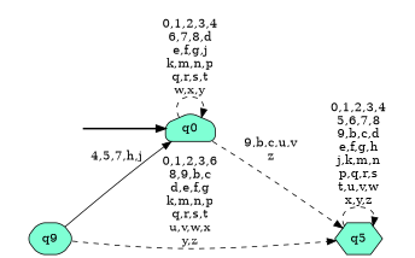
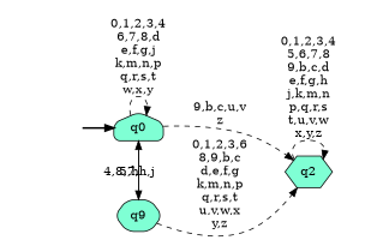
  digraph {
    rankdir=LR
    node [shape=hexagon style="rounded,filled" color=black fillcolor=aquamarine]
    edge [style=dashed]
    __start0 [height=0 shape=none style=invis width=0 color="" fillcolor=""]
    n2 [label=q0 shape=house]
    n3 [label=q9]
-   n4 [label=q5 style=filled]
+   n4 [label=q2 style=filled]
    subgraph cluster_1 {
      nodesep=0.15
      ranksep=0.15
      style=invis
      __start0
      n2
    }
    __start0 -> n2 [penwidth=2 style=solid]
    n2 -> n2 [label="0,1,2,3,4\n6,7,8,d\ne,f,g,j\nk,m,n,p\nq,r,s,t\nw,x,y"]
+   n2 -> n3 [label="5,h" style=solid]
    n2 -> n4 [label="9,b,c,u,v\nz"]
-   n3 -> n2 [label="4,5,7,h,j" style=solid]
+   n3 -> n2 [label="4,8,7,h,j" style=solid]
    n3 -> n4 [label="0,1,2,3,6\n8,9,b,c\nd,e,f,g\nk,m,n,p\nq,r,s,t\nu,v,w,x\ny,z"]
    n4 -> n4 [label="0,1,2,3,4\n5,6,7,8\n9,b,c,d\ne,f,g,h\nj,k,m,n\np,q,r,s\nt,u,v,w\nx,y,z"]
  }
